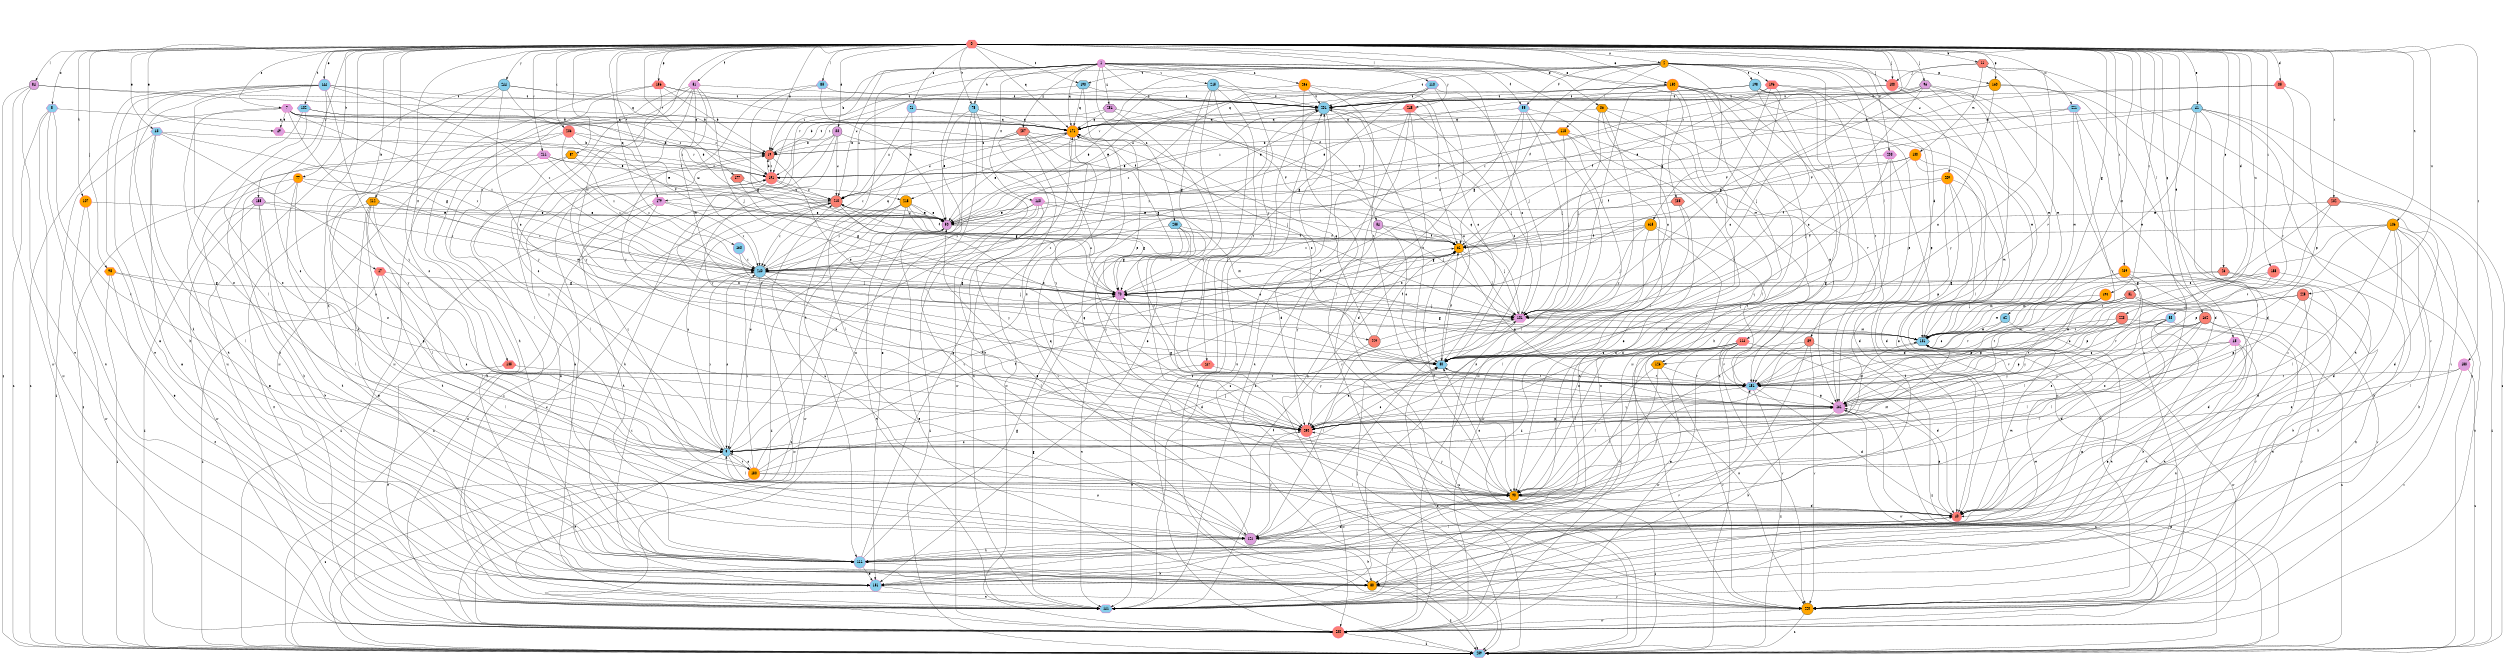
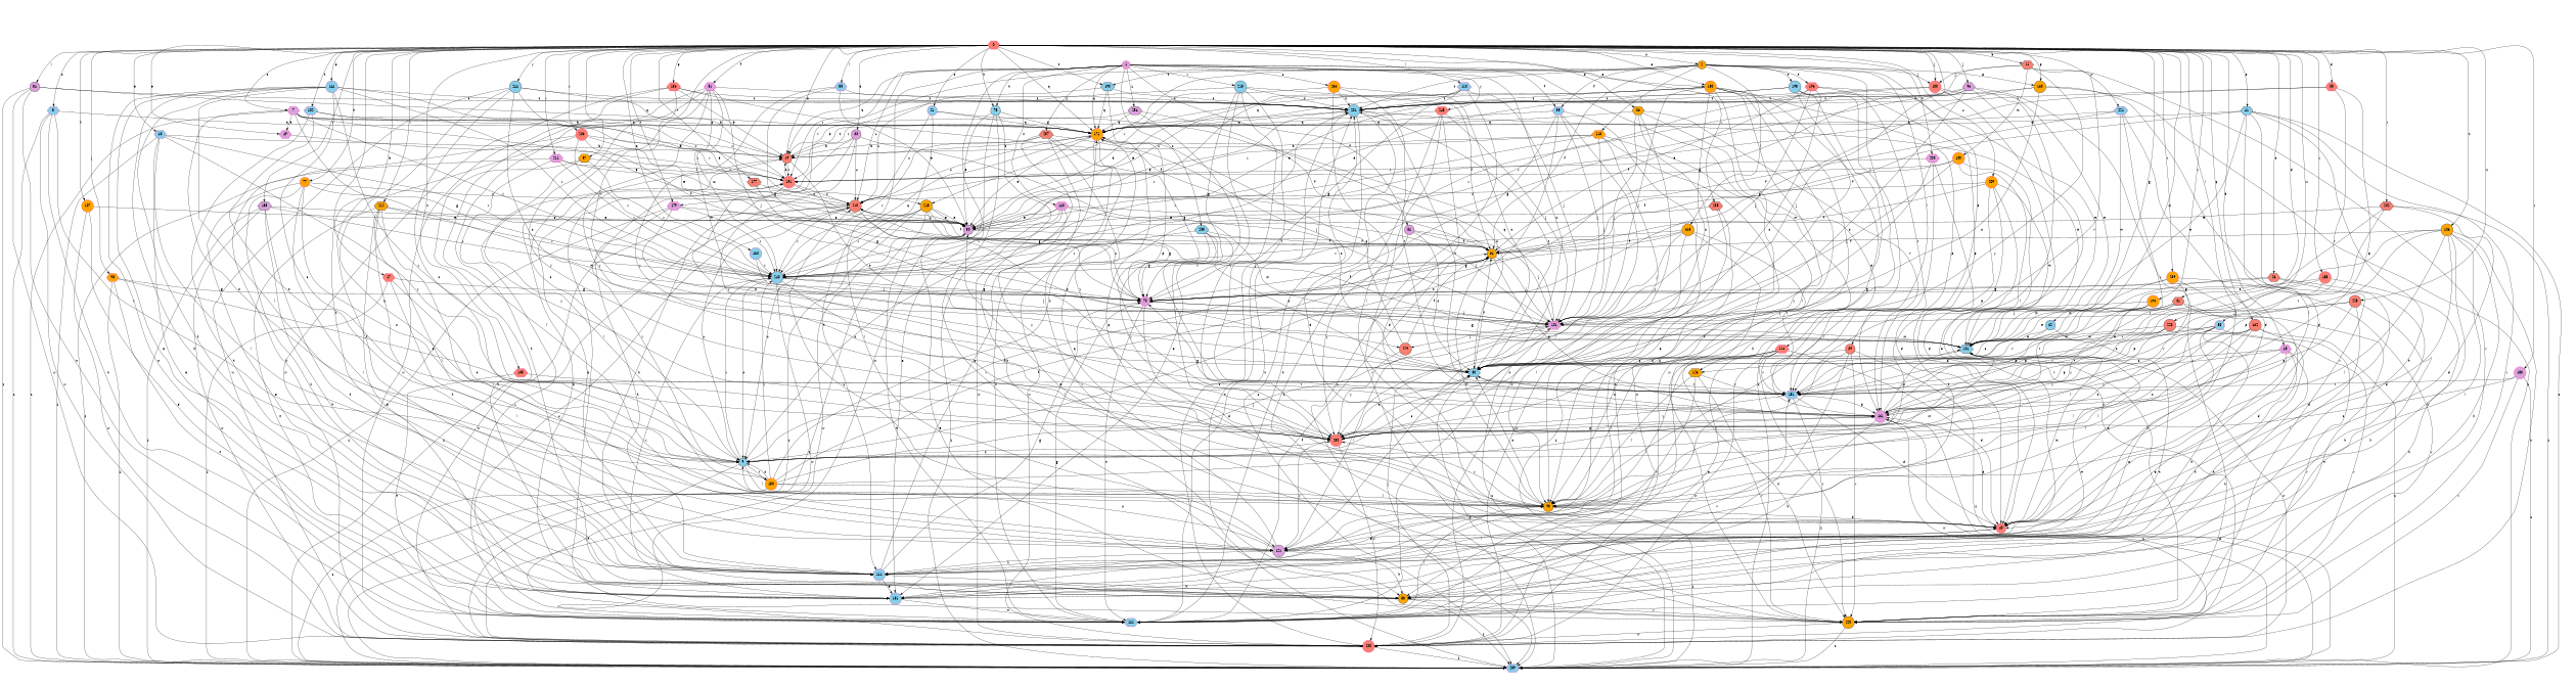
  strict digraph {
    fontname=Lato
    node [color=deeppink fillcolor=salmon fontname=Lato shape=circle style=filled]
    edge [fontname=Lato]
    0 [shape=hexagon]
    2 [color=black fillcolor=orange]
    7 [fillcolor=plum shape=hexagon]
    8 [fillcolor=skyblue shape=hexagon]
    11 [color=black shape=hexagon]
    17 [shape=hexagon]
    19 [color=black]
    21 [fillcolor=skyblue]
    26 [color=black shape=hexagon]
    31 [color=black shape=hexagon]
    33 [color=black fillcolor=plum]
    35 [shape=hexagon]
    36 [color=black fillcolor=orange shape=hexagon]
    41 [color=black fillcolor=skyblue shape=hexagon]
    43 [fillcolor=skyblue shape=hexagon]
    45 [fillcolor=plum shape=hexagon]
    49 [fillcolor=plum shape=hexagon]
    51 [fillcolor=plum shape=hexagon]
    62 [color=black fillcolor=skyblue]
    70 [fillcolor=plum]
    77 [fillcolor=orange]
    78 [color=black fillcolor=skyblue]
    83 [fillcolor=skyblue]
    84 [color=black fillcolor=plum]
    85 [fillcolor=skyblue shape=hexagon]
    87 [color=black fillcolor=orange shape=hexagon]
    96 [color=black fillcolor=plum shape=hexagon]
    98 [fillcolor=orange shape=hexagon]
    100
    102 [fillcolor=skyblue shape=hexagon]
    107 [fillcolor=orange]
    111 [fillcolor=skyblue]
    113 [fillcolor=skyblue shape=hexagon]
    126 [color=black fillcolor=orange shape=hexagon]
    135 [shape=hexagon]
    136 [color=black fillcolor=orange]
    144 [fillcolor=skyblue]
    150 [fillcolor=orange]
    156 [shape=hexagon]
    160 [color=black fillcolor=orange]
    162 [color=black]
    163 [fillcolor=skyblue]
    171 [fillcolor=orange]
    177 [color=black shape=hexagon]
    179 [fillcolor=plum shape=hexagon]
    183 [fillcolor=plum]
    185 [color=black fillcolor=plum shape=hexagon]
    188
    190 [fillcolor=orange]
    193 [color=black fillcolor=skyblue shape=hexagon]
    203 [fillcolor=plum shape=hexagon]
    209 [fillcolor=orange]
    211 [fillcolor=plum shape=hexagon]
    212 [color=black fillcolor=orange shape=hexagon]
    221 [fillcolor=skyblue shape=hexagon]
    223 [color=black]
    228 [color=black]
    229 [color=black]
    232 [color=black shape=hexagon]
    235 [color=black shape=hexagon]
    236
    239 [fillcolor=orange]
    244 [color=black fillcolor=skyblue]
    55 [fillcolor=skyblue shape=hexagon]
    39 [color=black]
    61 [color=black fillcolor=orange]
    90 [color=black fillcolor=orange]
    114 [shape=hexagon]
    n69 [color=black fillcolor=orange label=615]
    118 [fillcolor=orange shape=hexagon]
    191
    196 [shape=hexagon]
    198 [color=black fillcolor=skyblue]
    201 [color=black fillcolor=skyblue]
    218 [color=black fillcolor=orange]
    9 [color=black fillcolor=skyblue]
    50 [color=black fillcolor=plum]
    240 [color=black fillcolor=skyblue]
    259 [fillcolor=skyblue shape=hexagon]
    230
    141 [fillcolor=skyblue shape=hexagon]
    180 [fillcolor=orange]
    130 [fillcolor=orange]
    181 [fillcolor=skyblue shape=hexagon]
    220 [color=black fillcolor=orange]
    250
    121 [color=black fillcolor=plum]
    30 [color=black fillcolor=skyblue shape=hexagon]
    210 [color=black]
    40
    80 [color=black fillcolor=orange]
    131 [color=black fillcolor=skyblue shape=hexagon]
    101 [fillcolor=plum shape=hexagon]
    161 [fillcolor=plum]
    151 [fillcolor=skyblue]
    1 [fillcolor=plum]
    54 [color=black fillcolor=plum]
    140 [fillcolor=plum shape=hexagon]
    215 [color=black fillcolor=skyblue]
-   247 [shape=hexagon]
    248 [shape=hexagon]
    254 [color=black fillcolor=plum shape=hexagon]
    255 [color=black fillcolor=skyblue shape=hexagon]
    256 [fillcolor=orange]
    257 [color=black shape=hexagon]
    0 -> 2 [label=a]
    0 -> 7 [label=a]
    0 -> 8 [label=a]
    0 -> 11 [label=b]
    0 -> 17 [label=b]
    0 -> 19 [label=b]
    0 -> 21 [label=c]
    0 -> 26 [label=c]
    0 -> 31 [label=d]
    0 -> 33 [label=d]
    0 -> 35 [label=d]
    0 -> 36 [label=d]
    0 -> 41 [label=e]
    0 -> 43 [label=e]
    0 -> 45 [label=e]
    0 -> 49 [label=e]
    0 -> 51 [label=f]
    0 -> 62 [label=g]
    0 -> 70 [label=g]
    0 -> 77 [label=h]
    0 -> 78 [label=h]
    0 -> 83 [label=i]
    0 -> 84 [label=i]
    0 -> 85 [label=i]
    0 -> 87 [label=i]
    0 -> 96 [label=j]
    0 -> 98 [label=j]
    0 -> 100 [label=j]
    0 -> 102 [label=k]
    0 -> 107 [label=k]
    0 -> 111 [label=k]
    0 -> 113 [label=l]
    0 -> 126 [label=m]
    0 -> 135 [label=n]
    0 -> 136 [label=n]
    0 -> 144 [label=o]
    0 -> 150 [label=o]
    0 -> 156 [label=p]
    0 -> 160 [label=p]
    0 -> 162 [label=q]
    0 -> 163 [label=q]
    0 -> 171 [label=q]
    0 -> 177 [label=r]
    0 -> 179 [label=r]
    0 -> 183 [label=s]
    0 -> 185 [label=s]
    0 -> 188 [label=s]
    0 -> 190 [label=s]
    0 -> 193 [label=t]
    0 -> 203 [label=u]
    0 -> 209 [label=u]
    0 -> 211 [label=v]
    0 -> 212 [label=v]
    0 -> 221 [label=w]
    0 -> 223 [label=w]
    0 -> 228 [label=w]
    0 -> 229 [label=w]
    0 -> 232 [label=x]
    0 -> 235 [label=x]
    0 -> 236 [label=x]
    0 -> 239 [label=x]
    0 -> 244 [label=y]
    2 -> 100 [label=j]
    2 -> 160 [label=p]
    2 -> 193 [label=t]
    2 -> 55 [label=f]
    2 -> 39 [label=d]
    2 -> 61 [label=f]
    2 -> 90 [label=i]
    2 -> 114 [label=l]
    2 -> n69 [label=l]
    2 -> 118 [label=l]
    2 -> 191 [label=s]
    2 -> 196 [label=t]
    2 -> 198 [label=t]
    2 -> 201 [label=t]
    2 -> 218 [label=v]
    7 -> 49 [label=e]
    7 -> 70 [label=g]
    7 -> 171 [label=q]
    7 -> 191 [label=s]
    7 -> 218 [label=v]
    7 -> 9 [label=a]
    7 -> 50 [label=e]
    7 -> 240 [label=x]
    7 -> 259 [label=z]
    8 -> 171 [label=q]
    8 -> 259 [label=z]
    8 -> 230 [label=w]
    8 -> 141 [label=n]
    8 -> 180 [label=r]
    11 -> 100 [label=j]
    11 -> 240 [label=x]
    11 -> 130 [label=m]
    11 -> 181 [label=r]
    11 -> 220 [label=v]
    11 -> 250 [label=y]
    17 -> 70 [label=g]
    17 -> 9 [label=a]
    17 -> 259 [label=z]
    17 -> 121 [label=l]
    19 -> 191 [label=s]
    19 -> 201 [label=t]
    19 -> 30 [label=c]
    21 -> 171 [label=q]
    21 -> 61 [label=f]
    21 -> 121 [label=l]
    21 -> 210 [label=u]
    26 -> 70 [label=g]
    26 -> 40 [label=d]
    26 -> 80 [label=h]
    26 -> 131 [label=m]
    31 -> 141 [label=n]
    31 -> 181 [label=r]
    31 -> 40 [label=d]
    31 -> 131 [label=m]
    31 -> 101 [label=j]
    31 -> 161 [label=p]
    33 -> 19 [label=b]
    33 -> 220 [label=v]
    33 -> 250 [label=y]
    33 -> 210 [label=u]
    33 -> 80 [label=h]
    33 -> 101 [label=j]
    35 -> 201 [label=t]
    35 -> 50 [label=e]
    35 -> 181 [label=r]
    35 -> 161 [label=p]
    36 -> 171 [label=q]
    36 -> 230 [label=w]
    36 -> 141 [label=n]
    36 -> 181 [label=r]
    36 -> 101 [label=j]
    36 -> 161 [label=p]
    41 -> 171 [label=q]
    41 -> 61 [label=f]
    41 -> 90 [label=i]
    41 -> 259 [label=z]
    41 -> 220 [label=v]
    41 -> 40 [label=d]
    41 -> 80 [label=h]
    41 -> 131 [label=m]
    43 -> 19 [label=b]
    43 -> 240 [label=x]
    43 -> 259 [label=z]
    43 -> 250 [label=y]
    43 -> 121 [label=l]
    43 -> 151 [label=o]
    45 -> 90 [label=i]
    45 -> 141 [label=n]
    45 -> 181 [label=r]
    45 -> 30 [label=c]
    45 -> 80 [label=h]
    45 -> 151 [label=o]
    49 -> 191 [label=s]
    51 -> 201 [label=t]
    51 -> 9 [label=a]
    51 -> 240 [label=x]
    51 -> 230 [label=w]
    51 -> 250 [label=y]
    51 -> 80 [label=h]
    51 -> 131 [label=m]
    51 -> 101 [label=j]
    62 -> 141 [label=n]
    62 -> 30 [label=c]
    62 -> 131 [label=m]
    70 -> 61 [label=f]
    70 -> 141 [label=n]
    70 -> 210 [label=u]
    70 -> 40 [label=d]
    70 -> 101 [label=j]
    77 -> 111 [label=k]
    77 -> 9 [label=a]
    77 -> 121 [label=l]
    77 -> 210 [label=u]
    77 -> 131 [label=m]
    77 -> 151 [label=o]
    78 -> 171 [label=q]
    78 -> 50 [label=e]
    78 -> 220 [label=v]
    78 -> 80 [label=h]
    78 -> 151 [label=o]
    83 -> 90 [label=i]
    83 -> 9 [label=a]
    83 -> 141 [label=n]
    83 -> 30 [label=c]
    83 -> 80 [label=h]
    83 -> 131 [label=m]
    83 -> 151 [label=o]
    84 -> 171 [label=q]
    84 -> 201 [label=t]
    84 -> 259 [label=z]
    84 -> 230 [label=w]
    84 -> 141 [label=n]
    85 -> 70 [label=g]
    85 -> 201 [label=t]
    85 -> 50 [label=e]
    85 -> 250 [label=y]
    87 -> 90 [label=i]
    87 -> 191 [label=s]
    87 -> 240 [label=x]
    87 -> 80 [label=h]
    96 -> 70 [label=g]
    96 -> 90 [label=i]
    96 -> 201 [label=t]
    96 -> 240 [label=x]
    96 -> 220 [label=v]
    96 -> 30 [label=c]
    96 -> 101 [label=j]
    96 -> 151 [label=o]
    98 -> 70 [label=g]
    98 -> 259 [label=z]
    98 -> 141 [label=n]
    98 -> 161 [label=p]
    100 -> 201 [label=t]
    100 -> 50 [label=e]
    100 -> 220 [label=v]
    100 -> 131 [label=m]
    102 -> 171 [label=q]
    102 -> 191 [label=s]
    102 -> 9 [label=a]
    102 -> 80 [label=h]
    107 -> 50 [label=e]
    107 -> 230 [label=w]
    107 -> 151 [label=o]
    111 -> 19 [label=b]
    111 -> 70 [label=g]
    111 -> 171 [label=q]
    111 -> 80 [label=h]
    111 -> 151 [label=o]
    113 -> 70 [label=g]
    113 -> 201 [label=t]
    113 -> 50 [label=e]
    113 -> 240 [label=x]
    113 -> 259 [label=z]
    113 -> 101 [label=j]
    126 -> 111 [label=k]
    126 -> 90 [label=i]
    126 -> 181 [label=r]
    126 -> 220 [label=v]
    135 -> 141 [label=n]
    135 -> 181 [label=r]
    136 -> 111 [label=k]
    136 -> 61 [label=f]
    136 -> 90 [label=i]
    136 -> 230 [label=w]
    136 -> 181 [label=r]
    136 -> 121 [label=l]
    136 -> 40 [label=d]
    136 -> 80 [label=h]
    136 -> 161 [label=p]
    144 -> 19 [label=b]
    144 -> 111 [label=k]
    144 -> 90 [label=i]
    144 -> 201 [label=t]
    144 -> 9 [label=a]
    144 -> 240 [label=x]
    144 -> 141 [label=n]
    144 -> 250 [label=y]
    144 -> 80 [label=h]
    144 -> 151 [label=o]
    150 -> 171 [label=q]
    150 -> 90 [label=i]
    150 -> 201 [label=t]
    150 -> 230 [label=w]
    150 -> 220 [label=v]
    150 -> 30 [label=c]
    150 -> 210 [label=u]
    150 -> 80 [label=h]
    150 -> 101 [label=j]
    150 -> 161 [label=p]
    150 -> 151 [label=o]
    156 -> 19 [label=b]
    156 -> 61 [label=f]
    156 -> 201 [label=t]
    156 -> 230 [label=w]
    156 -> 250 [label=y]
    156 -> 121 [label=l]
    160 -> 70 [label=g]
    160 -> 201 [label=t]
    160 -> 259 [label=z]
    160 -> 220 [label=v]
    160 -> 30 [label=c]
    162 -> 90 [label=i]
    162 -> 9 [label=a]
    162 -> 259 [label=z]
    162 -> 220 [label=v]
    162 -> 250 [label=y]
    162 -> 40 [label=d]
    162 -> 131 [label=m]
    163 -> 240 [label=x]
    163 -> 101 [label=j]
    171 -> 19 [label=b]
    171 -> 50 [label=e]
    171 -> 230 [label=w]
    171 -> 141 [label=n]
    171 -> 210 [label=u]
    177 -> 70 [label=g]
    177 -> 210 [label=u]
    179 -> 111 [label=k]
    179 -> 50 [label=e]
    179 -> 240 [label=x]
    179 -> 259 [label=z]
    179 -> 30 [label=c]
    183 -> 9 [label=a]
    183 -> 259 [label=z]
    183 -> 181 [label=r]
    183 -> 220 [label=v]
    185 -> 111 [label=k]
    185 -> 50 [label=e]
    185 -> 240 [label=x]
    185 -> 259 [label=z]
    185 -> 230 [label=w]
    185 -> 80 [label=h]
    188 -> 70 [label=g]
    188 -> 141 [label=n]
    188 -> 181 [label=r]
    188 -> 161 [label=p]
    190 -> 181 [label=r]
    190 -> 250 [label=y]
    190 -> 101 [label=j]
    190 -> 161 [label=p]
    193 -> 171 [label=q]
    193 -> 201 [label=t]
    193 -> 210 [label=u]
    193 -> 161 [label=p]
    203 -> 90 [label=i]
    203 -> 191 [label=s]
    203 -> 250 [label=y]
    203 -> 40 [label=d]
    209 -> 111 [label=k]
    209 -> 61 [label=f]
    209 -> 210 [label=u]
    209 -> 40 [label=d]
    209 -> 131 [label=m]
    209 -> 161 [label=p]
    211 -> 191 [label=s]
    211 -> 240 [label=x]
    211 -> 259 [label=z]
    211 -> 250 [label=y]
    211 -> 210 [label=u]
    212 -> 111 [label=k]
    212 -> 90 [label=i]
    212 -> 50 [label=e]
    212 -> 240 [label=x]
    212 -> 141 [label=n]
    212 -> 121 [label=l]
    212 -> 151 [label=o]
    221 -> 171 [label=q]
    221 -> 61 [label=f]
    221 -> 250 [label=y]
    221 -> 40 [label=d]
    221 -> 131 [label=m]
    223 -> 181 [label=r]
    223 -> 220 [label=v]
    223 -> 250 [label=y]
    223 -> 131 [label=m]
    223 -> 161 [label=p]
    228 -> 111 [label=k]
    228 -> 181 [label=r]
    228 -> 121 [label=l]
    228 -> 101 [label=j]
    228 -> 161 [label=p]
    229 -> 171 [label=q]
    229 -> 61 [label=f]
    229 -> 250 [label=y]
-   229 -> 101 [label=j]
+   101 -> 229 [label=j]
    232 -> 50 [label=e]
    232 -> 259 [label=z]
    232 -> 181 [label=r]
    232 -> 30 [label=c]
    232 -> 40 [label=d]
    235 -> 50 [label=e]
    235 -> 259 [label=z]
    235 -> 230 [label=w]
    236 -> 19 [label=b]
    236 -> 111 [label=k]
    236 -> 61 [label=f]
    236 -> 9 [label=a]
    236 -> 50 [label=e]
    236 -> 240 [label=x]
    239 -> 70 [label=g]
    239 -> 111 [label=k]
    239 -> 90 [label=i]
    239 -> 220 [label=v]
    239 -> 131 [label=m]
    244 -> 19 [label=b]
    244 -> 111 [label=k]
    244 -> 201 [label=t]
    244 -> 9 [label=a]
    244 -> 50 [label=e]
    244 -> 230 [label=w]
    244 -> 30 [label=c]
    55 -> 171 [label=q]
    55 -> 90 [label=i]
    55 -> 9 [label=a]
    55 -> 141 [label=n]
    55 -> 121 [label=l]
    55 -> 101 [label=j]
    39 -> 259 [label=z]
    39 -> 141 [label=n]
    39 -> 220 [label=v]
    39 -> 121 [label=l]
    39 -> 30 [label=c]
    61 -> 240 [label=x]
    61 -> 101 [label=j]
    61 -> 161 [label=p]
    90 -> 171 [label=q]
    90 -> 61 [label=f]
    90 -> 259 [label=z]
    90 -> 250 [label=y]
    90 -> 30 [label=c]
    90 -> 40 [label=d]
    114 -> 90 [label=i]
    114 -> 230 [label=w]
    114 -> 181 [label=r]
    114 -> 220 [label=v]
    114 -> 121 [label=l]
    114 -> 30 [label=c]
    114 -> 40 [label=d]
    114 -> 151 [label=o]
    n69 -> 70 [label=g]
    n69 -> 61 [label=f]
    n69 -> 90 [label=i]
    n69 -> 240 [label=x]
    n69 -> 181 [label=r]
    n69 -> 220 [label=v]
    n69 -> 101 [label=j]
    118 -> 19 [label=b]
    118 -> 191 [label=s]
    118 -> 240 [label=x]
    118 -> 230 [label=w]
    118 -> 141 [label=n]
    118 -> 250 [label=y]
    118 -> 101 [label=j]
    191 -> 19 [label=b]
    191 -> 70 [label=g]
    191 -> 181 [label=r]
    191 -> 210 [label=u]
    196 -> 61 [label=f]
    196 -> 201 [label=t]
    196 -> 30 [label=c]
    196 -> 131 [label=m]
    196 -> 101 [label=j]
    196 -> 161 [label=p]
    198 -> 111 [label=k]
    198 -> 201 [label=t]
    198 -> 50 [label=e]
    198 -> 259 [label=z]
    198 -> 181 [label=r]
    198 -> 250 [label=y]
    201 -> 171 [label=q]
    201 -> 50 [label=e]
    201 -> 259 [label=z]
    201 -> 40 [label=d]
    201 -> 131 [label=m]
    218 -> 70 [label=g]
    218 -> 61 [label=f]
    218 -> 9 [label=a]
    218 -> 50 [label=e]
    218 -> 240 [label=x]
    218 -> 259 [label=z]
    218 -> 230 [label=w]
    218 -> 101 [label=j]
    9 -> 61 [label=f]
    9 -> 90 [label=i]
    9 -> 240 [label=x]
    9 -> 141 [label=n]
    9 -> 180 [label=r]
    9 -> 30 [label=c]
    9 -> 210 [label=u]
    50 -> 61 [label=f]
    50 -> 259 [label=z]
    50 -> 141 [label=n]
    50 -> 210 [label=u]
    240 -> 70 [label=g]
    240 -> 171 [label=q]
    240 -> 90 [label=i]
    240 -> 9 [label=a]
    240 -> 230 [label=w]
    240 -> 101 [label=j]
    259 -> 201 [label=t]
    259 -> 30 [label=c]
    259 -> 161 [label=p]
    230 -> 201 [label=t]
    230 -> 259 [label=z]
    230 -> 101 [label=j]
    141 -> 70 [label=g]
    141 -> 61 [label=f]
    141 -> 90 [label=i]
    141 -> 191 [label=s]
    141 -> 201 [label=t]
    141 -> 181 [label=r]
    141 -> 210 [label=u]
    180 -> 61 [label=f]
    180 -> 90 [label=i]
    180 -> 191 [label=s]
    180 -> 201 [label=t]
    180 -> 9 [label=a]
    180 -> 240 [label=x]
    180 -> 259 [label=z]
    180 -> 131 [label=m]
    180 -> 101 [label=j]
    130 -> 61 [label=f]
    130 -> 191 [label=s]
    130 -> 230 [label=w]
    130 -> 40 [label=d]
    130 -> 101 [label=j]
    181 -> 201 [label=t]
    181 -> 259 [label=z]
    181 -> 250 [label=y]
    181 -> 40 [label=d]
    181 -> 161 [label=p]
    220 -> 50 [label=e]
    220 -> 259 [label=z]
    220 -> 230 [label=w]
    250 -> 9 [label=a]
    250 -> 230 [label=w]
    250 -> 30 [label=c]
    250 -> 161 [label=p]
    121 -> 111 [label=k]
    121 -> 171 [label=q]
    121 -> 9 [label=a]
    121 -> 250 [label=y]
    121 -> 210 [label=u]
    121 -> 40 [label=d]
    121 -> 80 [label=h]
    30 -> 61 [label=f]
    30 -> 201 [label=t]
    30 -> 181 [label=r]
    210 -> 50 [label=e]
    210 -> 240 [label=x]
    210 -> 259 [label=z]
    210 -> 230 [label=w]
    210 -> 30 [label=c]
    40 -> 50 [label=e]
    40 -> 121 [label=l]
    40 -> 131 [label=m]
    40 -> 161 [label=p]
    80 -> 259 [label=z]
    80 -> 220 [label=v]
    131 -> 70 [label=g]
    131 -> 230 [label=w]
    131 -> 30 [label=c]
    101 -> 171 [label=q]
    101 -> 259 [label=z]
    101 -> 121 [label=l]
    101 -> 131 [label=m]
    161 -> 70 [label=g]
    161 -> 259 [label=z]
    161 -> 230 [label=w]
    161 -> 250 [label=y]
    161 -> 30 [label=c]
    161 -> 80 [label=h]
    161 -> 131 [label=m]
    151 -> 19 [label=b]
    151 -> 240 [label=x]
    151 -> 141 [label=n]
    151 -> 131 [label=m]
    1 -> 19 [label=b]
    1 -> 78 [label=h]
    1 -> 111 [label=k]
    1 -> 126 [label=m]
    1 -> 150 [label=o]
    1 -> 171 [label=q]
    1 -> 179 [label=r]
    1 -> 55 [label=f]
    1 -> 230 [label=w]
    1 -> 30 [label=c]
    1 -> 210 [label=u]
    1 -> 54 [label=f]
    1 -> 140 [label=n]
    1 -> 215 [label=v]
-   1 -> 247 [label=y]
    1 -> 248 [label=y]
    1 -> 254 [label=z]
    1 -> 255 [label=z]
    1 -> 256 [label=z]
    1 -> 257 [label=z]
    54 -> 61 [label=f]
    54 -> 250 [label=y]
    54 -> 30 [label=c]
    54 -> 101 [label=j]
    140 -> 9 [label=a]
    140 -> 50 [label=e]
    140 -> 240 [label=x]
    140 -> 259 [label=z]
    140 -> 250 [label=y]
    140 -> 131 [label=m]
    140 -> 101 [label=j]
    215 -> 70 [label=g]
    215 -> 61 [label=f]
    215 -> 191 [label=s]
    215 -> 201 [label=t]
    215 -> 181 [label=r]
    215 -> 250 [label=y]
    215 -> 151 [label=o]
-   247 -> 141 [label=n]
-   247 -> 181 [label=r]
    248 -> 171 [label=q]
    248 -> 259 [label=z]
    248 -> 220 [label=v]
    248 -> 40 [label=d]
    248 -> 101 [label=j]
    254 -> 19 [label=b]
    254 -> 171 [label=q]
    254 -> 90 [label=i]
    254 -> 30 [label=c]
    255 -> 70 [label=g]
    255 -> 61 [label=f]
    255 -> 240 [label=x]
    255 -> 181 [label=r]
    255 -> 250 [label=y]
    255 -> 30 [label=c]
    256 -> 90 [label=i]
    256 -> 201 [label=t]
    256 -> 50 [label=e]
    256 -> 181 [label=r]
    256 -> 30 [label=c]
    257 -> 19 [label=b]
    257 -> 70 [label=g]
    257 -> 240 [label=x]
    257 -> 230 [label=w]
    257 -> 220 [label=v]
    257 -> 250 [label=y]
    257 -> 30 [label=c]
  }
